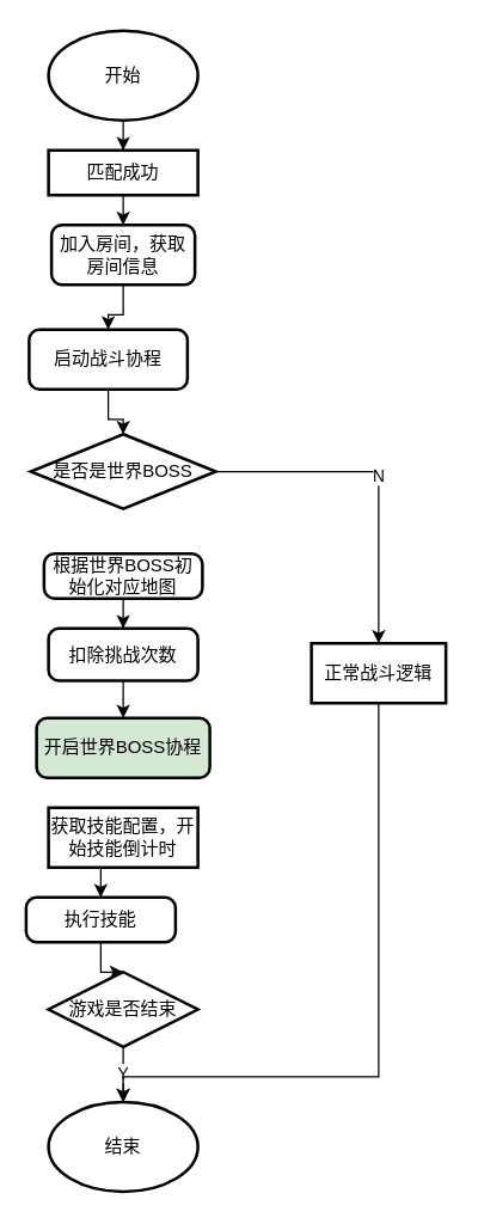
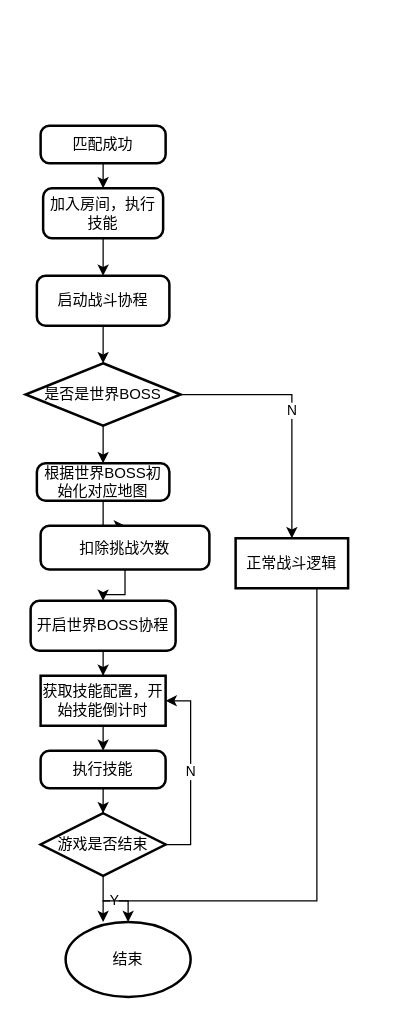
  <mxCell id="0" />
  <mxCell id="1" parent="0" />
- <mxCell id="2" style="edgeStyle=orthogonalEdgeStyle;rounded=0;orthogonalLoop=1;jettySize=auto;html=1;exitX=0.5;exitY=1;exitDx=0;exitDy=0;exitPerimeter=0;" parent="1" source="3" target="5" edge="1"><mxGeometry relative="1" as="geometry" /></mxCell>
- <mxCell id="3" value="开始" style="strokeWidth=2;html=1;shape=mxgraph.flowchart.start_1;whiteSpace=wrap;" parent="1" vertex="1"><mxGeometry x="32" y="20" width="100" height="60" as="geometry" /></mxCell>
  <mxCell id="4" style="edgeStyle=orthogonalEdgeStyle;rounded=0;orthogonalLoop=1;jettySize=auto;html=1;exitX=0.5;exitY=1;exitDx=0;exitDy=0;entryX=0.5;entryY=0;entryDx=0;entryDy=0;" edge="1" parent="1" source="5" target="22"><mxGeometry relative="1" as="geometry" /></mxCell>
- <mxCell id="5" value="匹配成功" style="whiteSpace=wrap;html=1;absoluteArcSize=1;arcSize=14;strokeWidth=2;rounded=0;" parent="1" vertex="1"><mxGeometry x="32" y="100" width="100" height="30" as="geometry" /></mxCell>
- <mxCell id="7" value="开启世界BOSS协程" style="rounded=1;whiteSpace=wrap;html=1;absoluteArcSize=1;arcSize=14;strokeWidth=2;fillColor=#d5e8d4;" parent="1" vertex="1"><mxGeometry x="24" y="480" width="116" height="40" as="geometry" /></mxCell>
+ <mxCell id="5" value="匹配成功" style="rounded=1;whiteSpace=wrap;html=1;absoluteArcSize=1;arcSize=14;strokeWidth=2;" parent="1" vertex="1"><mxGeometry x="32" y="100" width="100" height="30" as="geometry" /></mxCell>
+ <mxCell id="6" style="edgeStyle=orthogonalEdgeStyle;rounded=0;orthogonalLoop=1;jettySize=auto;html=1;exitX=0.5;exitY=1;exitDx=0;exitDy=0;" parent="1" source="7" target="12" edge="1"><mxGeometry relative="1" as="geometry" /></mxCell>
+ <mxCell id="7" value="开启世界BOSS协程" style="rounded=1;whiteSpace=wrap;html=1;absoluteArcSize=1;arcSize=14;strokeWidth=2;" parent="1" vertex="1"><mxGeometry x="24" y="480" width="116" height="40" as="geometry" /></mxCell>
  <mxCell id="8" value="N" style="edgeStyle=orthogonalEdgeStyle;rounded=0;orthogonalLoop=1;jettySize=auto;html=1;" parent="1" source="10" target="20" edge="1"><mxGeometry relative="1" as="geometry" /></mxCell>
+ <mxCell id="9" style="edgeStyle=orthogonalEdgeStyle;rounded=0;orthogonalLoop=1;jettySize=auto;html=1;exitX=0.5;exitY=1;exitDx=0;exitDy=0;exitPerimeter=0;" edge="1" parent="1" source="10" target="26"><mxGeometry relative="1" as="geometry" /></mxCell>
  <mxCell id="10" value="是否是世界BOSS" style="strokeWidth=2;html=1;shape=mxgraph.flowchart.decision;whiteSpace=wrap;" parent="1" vertex="1"><mxGeometry x="20" y="290" width="124" height="50" as="geometry" /></mxCell>
  <mxCell id="11" style="edgeStyle=orthogonalEdgeStyle;rounded=0;orthogonalLoop=1;jettySize=auto;html=1;exitX=0.5;exitY=1;exitDx=0;exitDy=0;entryX=0.5;entryY=0;entryDx=0;entryDy=0;" parent="1" source="12" target="14" edge="1"><mxGeometry relative="1" as="geometry" /></mxCell>
  <mxCell id="12" value="获取技能配置，开始技能倒计时" style="whiteSpace=wrap;html=1;absoluteArcSize=1;arcSize=14;strokeWidth=2;rounded=0;" parent="1" vertex="1"><mxGeometry x="32" y="540" width="100" height="40" as="geometry" /></mxCell>
  <mxCell id="13" style="edgeStyle=orthogonalEdgeStyle;rounded=0;orthogonalLoop=1;jettySize=auto;html=1;exitX=0.5;exitY=1;exitDx=0;exitDy=0;" parent="1" source="14" target="17" edge="1"><mxGeometry relative="1" as="geometry" /></mxCell>
- <mxCell id="14" value="执行技能" style="rounded=1;whiteSpace=wrap;html=1;absoluteArcSize=1;arcSize=14;strokeWidth=2;" parent="1" vertex="1"><mxGeometry x="17" y="600" width="100" height="30" as="geometry" /></mxCell>
+ <mxCell id="14" value="执行技能" style="rounded=1;whiteSpace=wrap;html=1;absoluteArcSize=1;arcSize=14;strokeWidth=2;" parent="1" vertex="1"><mxGeometry x="32" y="600" width="100" height="30" as="geometry" /></mxCell>
  <mxCell id="15" value="Y" style="edgeStyle=orthogonalEdgeStyle;rounded=0;orthogonalLoop=1;jettySize=auto;html=1;exitX=0.5;exitY=1;exitDx=0;exitDy=0;exitPerimeter=0;" parent="1" source="17" target="18" edge="1"><mxGeometry relative="1" as="geometry" /></mxCell>
+ <mxCell id="16" value="N" style="edgeStyle=orthogonalEdgeStyle;rounded=0;orthogonalLoop=1;jettySize=auto;html=1;entryX=1;entryY=0.5;entryDx=0;entryDy=0;" parent="1" source="17" target="12" edge="1"><mxGeometry relative="1" as="geometry"><Array as="points"><mxPoint x="152" y="675" /><mxPoint x="152" y="560" /></Array></mxGeometry></mxCell>
  <mxCell id="17" value="游戏是否结束" style="strokeWidth=2;html=1;shape=mxgraph.flowchart.decision;whiteSpace=wrap;" parent="1" vertex="1"><mxGeometry x="32" y="650" width="100" height="50" as="geometry" /></mxCell>
- <mxCell id="18" value="结束" style="strokeWidth=2;html=1;shape=mxgraph.flowchart.start_1;whiteSpace=wrap;" parent="1" vertex="1"><mxGeometry x="32" y="737" width="100" height="60" as="geometry" /></mxCell>
+ <mxCell id="18" value="结束" style="strokeWidth=2;html=1;shape=mxgraph.flowchart.start_1;whiteSpace=wrap;" parent="1" vertex="1"><mxGeometry x="52" y="737" width="100" height="60" as="geometry" /></mxCell>
  <mxCell id="19" style="edgeStyle=orthogonalEdgeStyle;rounded=0;orthogonalLoop=1;jettySize=auto;html=1;exitX=0.5;exitY=1;exitDx=0;exitDy=0;" edge="1" parent="1" source="20" target="18"><mxGeometry relative="1" as="geometry"><Array as="points"><mxPoint x="253" y="720" /><mxPoint x="82" y="720" /></Array></mxGeometry></mxCell>
- <mxCell id="20" value="正常战斗逻辑" style="whiteSpace=wrap;html=1;strokeWidth=2;" parent="1" vertex="1"><mxGeometry x="208" y="430" width="90" height="40" as="geometry" /></mxCell>
+ <mxCell id="20" value="正常战斗逻辑" style="whiteSpace=wrap;html=1;strokeWidth=2;" parent="1" vertex="1"><mxGeometry x="188" y="430" width="90" height="40" as="geometry" /></mxCell>
  <mxCell id="21" style="edgeStyle=orthogonalEdgeStyle;rounded=0;orthogonalLoop=1;jettySize=auto;html=1;exitX=0.5;exitY=1;exitDx=0;exitDy=0;" edge="1" parent="1" source="22" target="24"><mxGeometry relative="1" as="geometry" /></mxCell>
- <mxCell id="22" value="加入房间，获取房间信息" style="rounded=1;whiteSpace=wrap;html=1;absoluteArcSize=1;arcSize=14;strokeWidth=2;" vertex="1" parent="1"><mxGeometry x="34" y="150" width="96" height="40" as="geometry" /></mxCell>
+ <mxCell id="22" value="加入房间，执行技能" style="rounded=1;whiteSpace=wrap;html=1;absoluteArcSize=1;arcSize=14;strokeWidth=2;" vertex="1" parent="1"><mxGeometry x="34" y="150" width="96" height="40" as="geometry" /></mxCell>
  <mxCell id="23" style="edgeStyle=orthogonalEdgeStyle;rounded=0;orthogonalLoop=1;jettySize=auto;html=1;exitX=0.5;exitY=1;exitDx=0;exitDy=0;" edge="1" parent="1" source="24" target="10"><mxGeometry relative="1" as="geometry" /></mxCell>
- <mxCell id="24" value="启动战斗协程" style="rounded=1;whiteSpace=wrap;html=1;absoluteArcSize=1;arcSize=14;strokeWidth=2;" vertex="1" parent="1"><mxGeometry x="19" y="220" width="106" height="40" as="geometry" /></mxCell>
+ <mxCell id="24" value="启动战斗协程" style="rounded=1;whiteSpace=wrap;html=1;absoluteArcSize=1;arcSize=14;strokeWidth=2;" vertex="1" parent="1"><mxGeometry x="29" y="220" width="106" height="40" as="geometry" /></mxCell>
  <mxCell id="25" style="edgeStyle=orthogonalEdgeStyle;rounded=0;orthogonalLoop=1;jettySize=auto;html=1;exitX=0.5;exitY=1;exitDx=0;exitDy=0;" edge="1" parent="1" source="26" target="28"><mxGeometry relative="1" as="geometry" /></mxCell>
  <mxCell id="26" value="根据世界BOSS初始化对应地图" style="rounded=1;whiteSpace=wrap;html=1;absoluteArcSize=1;arcSize=14;strokeWidth=2;" vertex="1" parent="1"><mxGeometry x="29" y="370" width="106" height="30" as="geometry" /></mxCell>
  <mxCell id="27" style="edgeStyle=orthogonalEdgeStyle;rounded=0;orthogonalLoop=1;jettySize=auto;html=1;exitX=0.5;exitY=1;exitDx=0;exitDy=0;" edge="1" parent="1" source="28" target="7"><mxGeometry relative="1" as="geometry" /></mxCell>
- <mxCell id="28" value="扣除挑战次数" style="rounded=1;whiteSpace=wrap;html=1;absoluteArcSize=1;arcSize=14;strokeWidth=2;" vertex="1" parent="1"><mxGeometry x="32" y="420" width="100" height="35" as="geometry" /></mxCell>
+ <mxCell id="28" value="扣除挑战次数" style="rounded=1;whiteSpace=wrap;html=1;absoluteArcSize=1;arcSize=14;strokeWidth=2;" vertex="1" parent="1"><mxGeometry x="32" y="420" width="135" height="35" as="geometry" /></mxCell>
